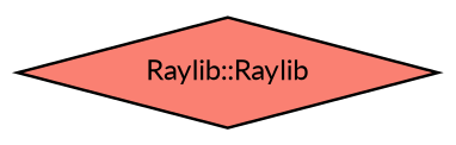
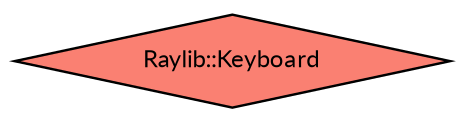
  digraph {
    rankdir=LR
    fontname=Lato
-   n1 [color=black fillcolor=salmon fontname=Lato fontsize=10 height=0.2 label="Raylib::Raylib" shape=diamond style=filled width=0.4]
+   n1 [color=black fillcolor=salmon fontname=Lato fontsize=10 height=0.2 label="Raylib::Keyboard" shape=diamond style=filled width=0.4]
  }
